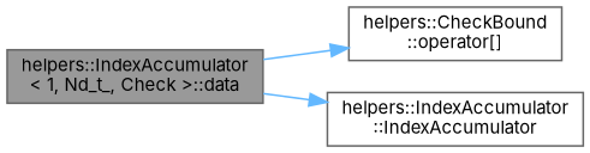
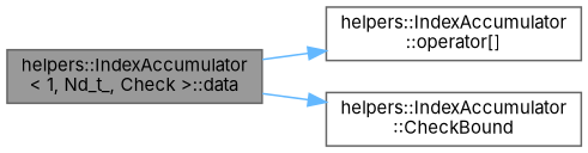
  digraph {
    fontname=Inter
    rankdir=LR
    node [color=grey40 fillcolor=white fontname=Inter fontsize=10 shape=box style=filled]
    edge [color=steelblue1 fontname=Inter fontsize=10 labelfontname=Helvetica labelfontsize=10 style=solid]
    n1 [color=gray40 fillcolor=grey60 fontcolor=black height=0.2 label="helpers::IndexAccumulator\l\< 1, Nd_t_, Check \>::data" width=0.4]
-   n2 [height=0.2 label="helpers::CheckBound\l::operator[]" width=0.4]
-   n3 [height=0.2 label="helpers::IndexAccumulator\l::IndexAccumulator" width=0.4]
+   n2 [height=0.2 label="helpers::IndexAccumulator\l::operator[]" width=0.4]
+   n3 [height=0.2 label="helpers::IndexAccumulator\l::CheckBound" width=0.4]
    n1 -> n2
    n1 -> n3
  }
